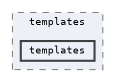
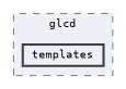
  digraph {
    compound=true
    rankdir=LR
    fontname="DejaVu Sans Mono"
    n1 [color=grey25 fillcolor="#edf0f7" fontname="DejaVu Sans Mono" fontsize=10 height=0.2 label=templates shape=box style="filled,bold" width=0.4]
    subgraph cluster_1 {
      bgcolor="#edf0f7"
      fontsize=10
-     label=templates
+     label=glcd
      pencolor=grey50
      style="filled,dashed"
      n1
    }
  }
